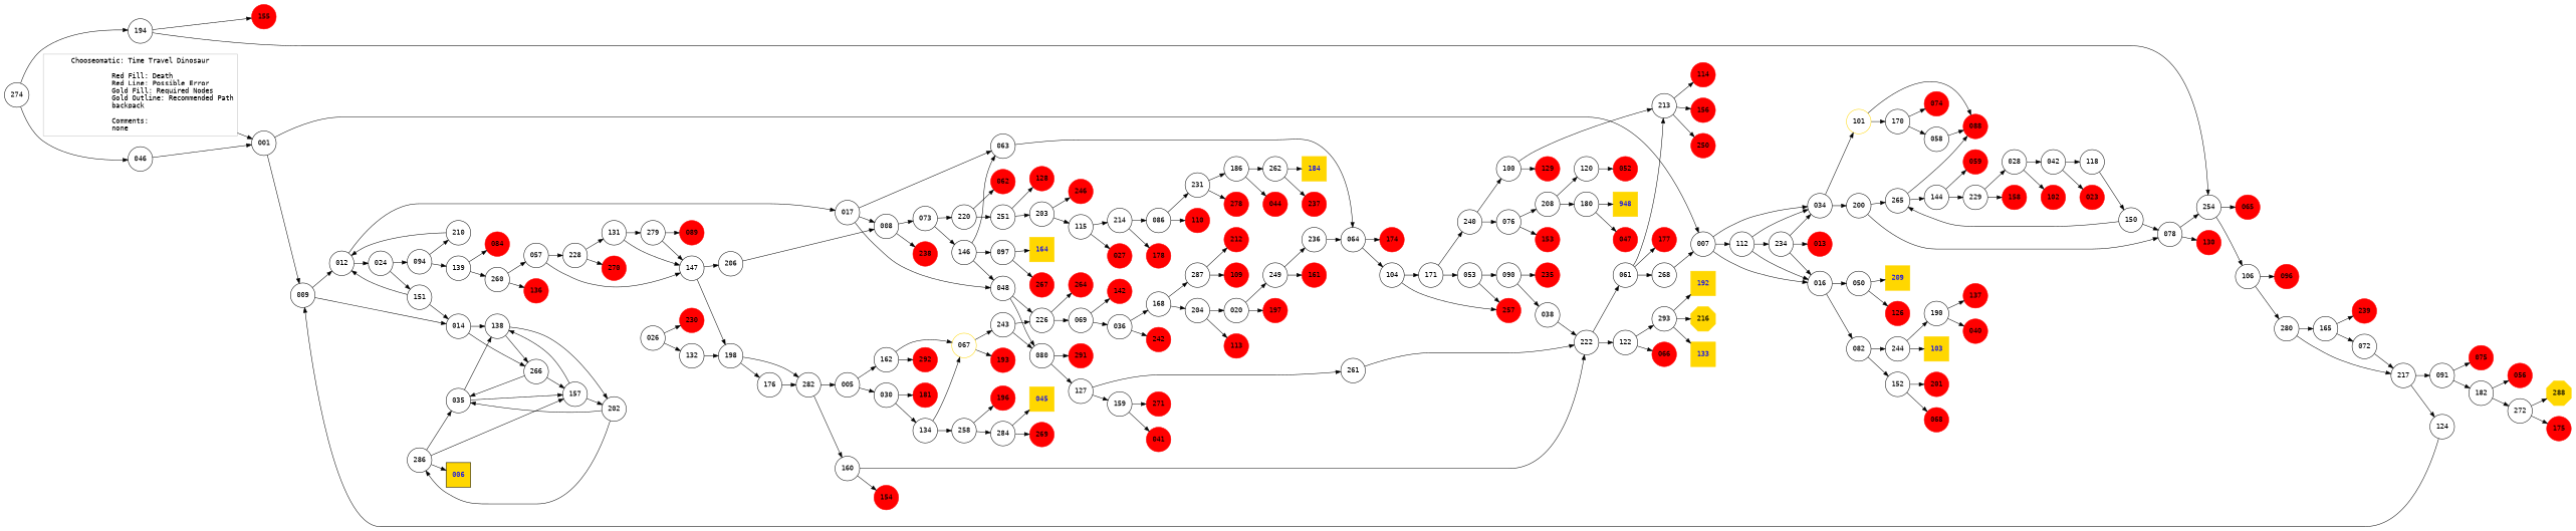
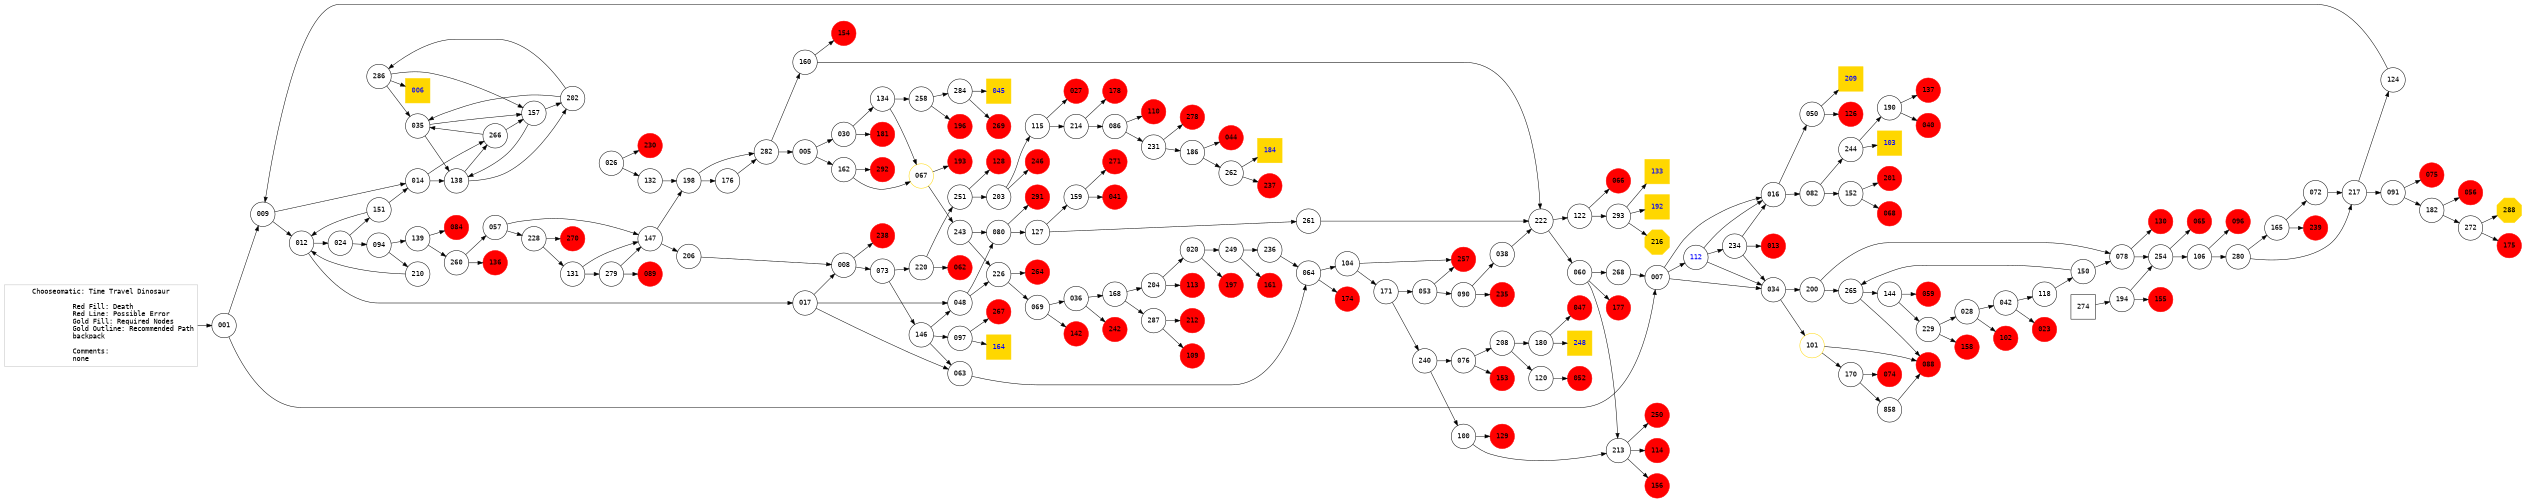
  digraph {
    fontname="DejaVu Sans Mono"
    mclimit=20
    nodesep=.3
    rankdir=LR
    ranksep=.4
    node [fontname="DejaVu Sans Mono" margin=0 shape=ellipse]
    edge [fontname="DejaVu Sans Mono" weight=5]
-   006 [color=black fillcolor=gold fontcolor=blue height=.7 shape=rect style=filled width=.7]
+   006 [color=gold fillcolor=gold fontcolor=blue height=.7 shape=rect style=filled width=.7]
    045 [color=gold fillcolor=gold fontcolor=blue height=.7 shape=rect style=filled width=.7]
    103 [color=gold fillcolor=gold fontcolor=blue height=.7 shape=rect style=filled width=.7]
    133 [color=gold fillcolor=gold fontcolor=blue height=.7 shape=rect style=filled width=.7]
    164 [color=gold fillcolor=gold fontcolor=blue height=.7 shape=rect style=filled width=.7]
    184 [color=gold fillcolor=gold fontcolor=blue height=.7 shape=rect style=filled width=.7]
    192 [color=gold fillcolor=gold fontcolor=blue height=.7 shape=rect style=filled width=.7]
    209 [color=gold fillcolor=gold fontcolor=blue height=.7 shape=rect style=filled width=.7]
    216 [color=gold fillcolor=gold fontcolor=black height=.7 shape=octagon style=filled width=.7]
-   248 [color=gold fillcolor=gold fontcolor=blue height=.7 shape=rect style=filled width=.7 label=948]
+   248 [color=gold fillcolor=gold fontcolor=blue height=.7 shape=rect style=filled width=.7]
    288 [color=gold fillcolor=gold fontcolor=black height=.7 shape=octagon style=filled width=.7]
    013 [color=red height=.7 style=filled width=.7]
    023 [color=red height=.7 style=filled width=.7]
    027 [color=red height=.7 style=filled width=.7]
    040 [color=red height=.7 style=filled width=.7]
    041 [color=red height=.7 style=filled width=.7]
    044 [color=red height=.7 style=filled width=.7]
    047 [color=red height=.7 style=filled width=.7]
    052 [color=red height=.7 style=filled width=.7]
    056 [color=red height=.7 style=filled width=.7]
    059 [color=red height=.7 style=filled width=.7]
    062 [color=red height=.7 style=filled width=.7]
    065 [color=red height=.7 style=filled width=.7]
    066 [color=red height=.7 style=filled width=.7]
    068 [color=red height=.7 style=filled width=.7]
    074 [color=red height=.7 style=filled width=.7]
    075 [color=red height=.7 style=filled width=.7]
    084 [color=red height=.7 style=filled width=.7]
    088 [color=red height=.7 style=filled width=.7]
    089 [color=red height=.7 style=filled width=.7]
    096 [color=red height=.7 style=filled width=.7]
    102 [color=red height=.7 style=filled width=.7]
    109 [color=red height=.7 style=filled width=.7]
    110 [color=red height=.7 style=filled width=.7]
    113 [color=red height=.7 style=filled width=.7]
    114 [color=red height=.7 style=filled width=.7]
    126 [color=red height=.7 style=filled width=.7]
    128 [color=red height=.7 style=filled width=.7]
    129 [color=red height=.7 style=filled width=.7]
    130 [color=red height=.7 style=filled width=.7]
    136 [color=red height=.7 style=filled width=.7]
    137 [color=red height=.7 style=filled width=.7]
    142 [color=red height=.7 style=filled width=.7]
    153 [color=red height=.7 style=filled width=.7]
    154 [color=red height=.7 style=filled width=.7]
    155 [color=red height=.7 style=filled width=.7]
    156 [color=red height=.7 style=filled width=.7]
    158 [color=red height=.7 style=filled width=.7]
    161 [color=red height=.7 style=filled width=.7]
    174 [color=red height=.7 style=filled width=.7]
    175 [color=red height=.7 style=filled width=.7]
    177 [color=red height=.7 style=filled width=.7]
    178 [color=red height=.7 style=filled width=.7]
    181 [color=red height=.7 style=filled width=.7]
    193 [color=red height=.7 style=filled width=.7]
    196 [color=red height=.7 style=filled width=.7]
    197 [color=red height=.7 style=filled width=.7]
    201 [color=red height=.7 style=filled width=.7]
    212 [color=red height=.7 style=filled width=.7]
    230 [color=red height=.7 style=filled width=.7]
    235 [color=red height=.7 style=filled width=.7]
    237 [color=red height=.7 style=filled width=.7]
    238 [color=red height=.7 style=filled width=.7]
    239 [color=red height=.7 style=filled width=.7]
    242 [color=red height=.7 style=filled width=.7]
    246 [color=red height=.7 style=filled width=.7]
    250 [color=red height=.7 style=filled width=.7]
    257 [color=red height=.7 style=filled width=.7]
    264 [color=red height=.7 style=filled width=.7]
    267 [color=red height=.7 style=filled width=.7]
    269 [color=red height=.7 style=filled width=.7]
    270 [color=red height=.7 style=filled width=.7]
    271 [color=red height=.7 style=filled width=.7]
    278 [color=red height=.7 style=filled width=.7]
    291 [color=red height=.7 style=filled width=.7]
    292 [color=red height=.7 style=filled width=.7]
    n77 [color=gray height=.7 label="Chooseomatic: Time Travel Dinosaur\n\n 		Red Fill: Death\l 		Red Line: Possible Error\l 		Gold Fill: Required Nodes\l 		Gold Outline: Recommended Path\l 		backpack\l\l 		Comments:\l 		none\l" margin=0.1 shape=box width=.7]
    001 [height=.7 width=.7]
    007 [height=.7 width=.7]
    009 [height=.7 width=.7]
    016 [height=.7 width=.7]
    034 [height=.7 width=.7]
-   112 [height=.7 width=.7]
+   112 [height=.7 width=.7 fontcolor=blue]
    012 [height=.7 width=.7]
    014 [height=.7 width=.7]
    050 [height=.7 width=.7]
    082 [height=.7 width=.7]
    101 [color=gold height=.7 width=.7]
    200 [height=.7 width=.7]
    234 [height=.7 width=.7]
    017 [height=.7 width=.7]
    024 [height=.7 width=.7]
    266 [height=.7 width=.7]
    138 [height=.7 width=.7]
    005 [height=.7 width=.7]
    162 [height=.7 width=.7]
    030 [height=.7 width=.7]
    067 [color=gold height=.7 width=.7]
    134 [height=.7 width=.7]
    243 [height=.7 width=.7]
    258 [height=.7 width=.7]
    244 [height=.7 width=.7]
    152 [height=.7 width=.7]
    170 [height=.7 width=.7]
    078 [height=.7 width=.7]
    265 [height=.7 width=.7]
    008 [height=.7 width=.7]
    073 [height=.7 width=.7]
    146 [height=.7 width=.7]
    220 [height=.7 width=.7]
    048 [height=.7 width=.7]
    063 [height=.7 width=.7]
    097 [height=.7 width=.7]
    251 [height=.7 width=.7]
    094 [height=.7 width=.7]
    151 [height=.7 width=.7]
    035 [height=.7 width=.7]
    157 [height=.7 width=.7]
    202 [height=.7 width=.7]
    226 [height=.7 width=.7]
    080 [height=.7 width=.7]
    064 [height=.7 width=.7]
    210 [height=.7 width=.7]
    139 [height=.7 width=.7]
    286 [height=.7 width=.7]
    190 [height=.7 width=.7]
    069 [height=.7 width=.7]
    127 [height=.7 width=.7]
    104 [height=.7 width=.7]
    020 [height=.7 width=.7]
    249 [height=.7 width=.7]
    236 [height=.7 width=.7]
    260 [height=.7 width=.7]
    026 [height=.7 width=.7]
    132 [height=.7 width=.7]
    198 [height=.7 width=.7]
    176 [height=.7 width=.7]
    282 [height=.7 width=.7]
    028 [height=.7 width=.7]
    042 [height=.7 width=.7]
    118 [height=.7 width=.7]
    150 [height=.7 width=.7]
    284 [height=.7 width=.7]
-   058 [height=.7 width=.7]
+   058 [height=.7 width=.7 label=858]
    254 [height=.7 width=.7]
    144 [height=.7 width=.7]
    036 [height=.7 width=.7]
    168 [height=.7 width=.7]
    287 [height=.7 width=.7]
    204 [height=.7 width=.7]
    038 [height=.7 width=.7]
    222 [height=.7 width=.7]
-   060 [height=.7 width=.7 label=061]
+   060 [height=.7 width=.7]
    122 [height=.7 width=.7]
    268 [height=.7 width=.7]
    213 [height=.7 width=.7]
    293 [height=.7 width=.7]
-   046 [height=.7 width=.7]
    261 [height=.7 width=.7]
    159 [height=.7 width=.7]
    053 [height=.7 width=.7]
    090 [height=.7 width=.7]
    057 [height=.7 width=.7]
    147 [height=.7 width=.7]
    228 [height=.7 width=.7]
    206 [height=.7 width=.7]
    131 [height=.7 width=.7]
    279 [height=.7 width=.7]
    171 [height=.7 width=.7]
    240 [height=.7 width=.7]
    072 [height=.7 width=.7]
    217 [height=.7 width=.7]
    091 [height=.7 width=.7]
    124 [height=.7 width=.7]
    182 [height=.7 width=.7]
    203 [height=.7 width=.7]
    076 [height=.7 width=.7]
    208 [height=.7 width=.7]
    120 [height=.7 width=.7]
    180 [height=.7 width=.7]
    106 [height=.7 width=.7]
    280 [height=.7 width=.7]
    086 [height=.7 width=.7]
    231 [height=.7 width=.7]
    186 [height=.7 width=.7]
    262 [height=.7 width=.7]
    272 [height=.7 width=.7]
    100 [height=.7 width=.7]
    165 [height=.7 width=.7]
    115 [height=.7 width=.7]
    214 [height=.7 width=.7]
-   274 [height=.7 width=.7]
+   274 [height=.7 shape=box width=.7]
    194 [height=.7 width=.7]
    160 [height=.7 width=.7]
    229 [height=.7 width=.7]
    subgraph sub_1 {
      006
      045
      103
      133
      164
      184
      192
      209
      216
      248
      288
    }
    subgraph sub_2 {
      013
      023
      027
      040
      041
      044
      047
      052
      056
      059
      062
      065
      066
      068
      074
      075
      084
      088
      089
      096
      102
      109
      110
      113
      114
      126
      128
      129
      130
      136
      137
      142
      153
      154
      155
      156
      158
      161
      174
      175
      177
      178
      181
      193
      196
      197
      201
      212
      230
      235
      237
      238
      239
      242
      246
      250
      257
      264
      267
      269
      270
      271
      278
      291
      292
    }
    n77 -> 001
    001 -> 007
    001 -> 009
    007 -> 016
    007 -> 034
    007 -> 112
    009 -> 012
    009 -> 014
    016 -> 050
    016 -> 082
    034 -> 101
    034 -> 200
    112 -> 016
    112 -> 034
    112 -> 234
    012 -> 017
    012 -> 024
    014 -> 266
    014 -> 138
    050 -> 209
    050 -> 126
    082 -> 244
    082 -> 152
    101 -> 088
    101 -> 170
    200 -> 078
    200 -> 265
    234 -> 013
    234 -> 016
    234 -> 034
    017 -> 008
    017 -> 048
    017 -> 063
    024 -> 094
    024 -> 151
    266 -> 035
    266 -> 157
    138 -> 266
    138 -> 202
    005 -> 162
    005 -> 030
    162 -> 292
    162 -> 067
    030 -> 181
    030 -> 134
    067 -> 193
    067 -> 243
    134 -> 067
    134 -> 258
    243 -> 226
    243 -> 080
    258 -> 196
    258 -> 284
    244 -> 103
    244 -> 190
    152 -> 068
    152 -> 201
    170 -> 074
    170 -> 058
    078 -> 130
    078 -> 254
    265 -> 088
    265 -> 144
    008 -> 238
    008 -> 073
    073 -> 146
    073 -> 220
    146 -> 048
    146 -> 063
    146 -> 097
    220 -> 062
    220 -> 251
    048 -> 226
    048 -> 080
    063 -> 064
    097 -> 164
    097 -> 267
    251 -> 128
    251 -> 203
    094 -> 210
    094 -> 139
    151 -> 012
    151 -> 014
    035 -> 138
    035 -> 157
    157 -> 138
    157 -> 202
    202 -> 035
    202 -> 286
    226 -> 264
    226 -> 069
    080 -> 291
    080 -> 127
    064 -> 174
    064 -> 104
    210 -> 012
    139 -> 084
    139 -> 260
    286 -> 006
    286 -> 035
    286 -> 157
    190 -> 040
    190 -> 137
    069 -> 142
    069 -> 036
    127 -> 261
    127 -> 159
    104 -> 257
    104 -> 171
    020 -> 197
    020 -> 249
    249 -> 161
    249 -> 236
    236 -> 064
    260 -> 136
    260 -> 057
    026 -> 230
    026 -> 132
    132 -> 198
    198 -> 176
    198 -> 282
    176 -> 282
    282 -> 005
    282 -> 160
    028 -> 102
    028 -> 042
    042 -> 023
    042 -> 118
    118 -> 150
    150 -> 078
    150 -> 265
    284 -> 045
    284 -> 269
    058 -> 088
    254 -> 065
    254 -> 106
    144 -> 059
    144 -> 229
    036 -> 242
    036 -> 168
    168 -> 287
    168 -> 204
    287 -> 109
    287 -> 212
    204 -> 113
    204 -> 020
    038 -> 222
    222 -> 060
    222 -> 122
    060 -> 177
    060 -> 268
    060 -> 213
    122 -> 066
    122 -> 293
    268 -> 007
    213 -> 114
    213 -> 156
    213 -> 250
    293 -> 133
    293 -> 192
    293 -> 216
-   046 -> 001
    261 -> 222
    159 -> 041
    159 -> 271
    053 -> 257
    053 -> 090
    090 -> 235
    090 -> 038
    057 -> 147
    057 -> 228
    147 -> 198
    147 -> 206
    228 -> 270
    228 -> 131
    206 -> 008
    131 -> 147
    131 -> 279
    279 -> 089
    279 -> 147
    171 -> 053
    171 -> 240
    240 -> 076
    240 -> 100
    072 -> 217
    217 -> 091
    217 -> 124
    091 -> 075
    091 -> 182
    124 -> 009
    182 -> 056
    182 -> 272
    203 -> 246
    203 -> 115
    076 -> 153
    076 -> 208
    208 -> 120
    208 -> 180
    120 -> 052
    180 -> 248
    180 -> 047
    106 -> 096
    106 -> 280
    280 -> 217
    280 -> 165
    086 -> 110
    086 -> 231
    231 -> 278
    231 -> 186
    186 -> 044
    186 -> 262
    262 -> 184
    262 -> 237
    272 -> 288
    272 -> 175
    100 -> 129
    100 -> 213
    165 -> 239
    165 -> 072
    115 -> 027
    115 -> 214
    214 -> 178
    214 -> 086
-   274 -> 046
    274 -> 194
    194 -> 155
    194 -> 254
    160 -> 154
    160 -> 222
    229 -> 158
    229 -> 028
  }
